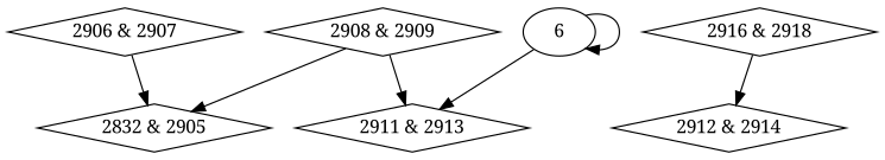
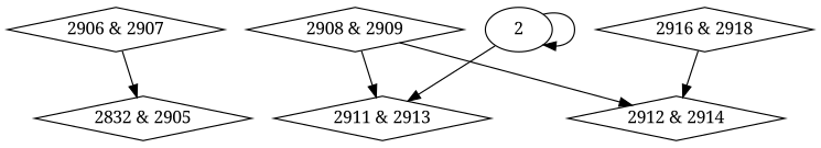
  digraph {
    fontname="Noto Serif"
    node [fontname="Noto Serif" shape=diamond]
    edge [fontname="Noto Serif"]
    n1 [label="2832 & 2905"]
    n2 [label="2906 & 2907"]
    n3 [label="2908 & 2909"]
    n4 [label="2911 & 2913"]
    n5 [label="2912 & 2914"]
    n6 [label="2916 & 2918"]
-   6 [shape=""]
+   6 [label=2 shape=""]
    n2 -> n1
    n3 -> n4
-   n3 -> n1
+   n3 -> n5
    n6 -> n5
    6 -> n4
    6 -> 6
  }
